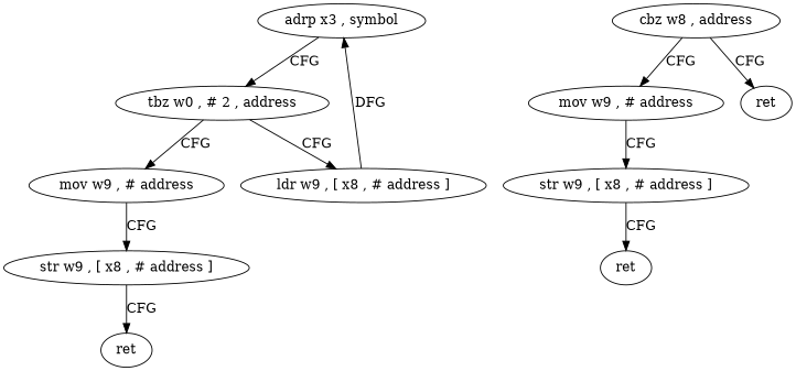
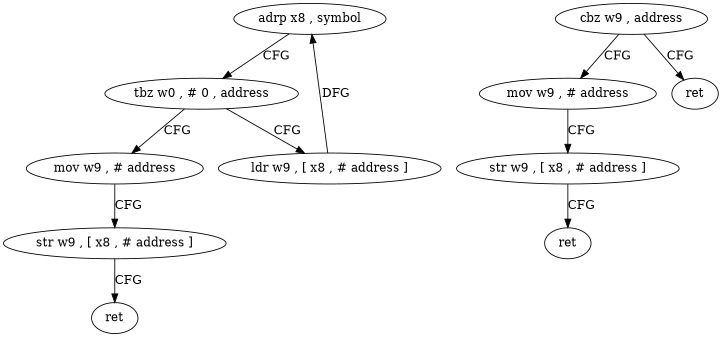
  digraph {
-   n1 [label="adrp x3 , symbol"]
-   n2 [label="tbz w0 , # 2 , address"]
+   n1 [label="adrp x8 , symbol"]
+   n2 [label="tbz w0 , # 0 , address"]
    n3 [label="ldr w9 , [ x8 , # address ]"]
    n4 [label="mov w9 , # address"]
    n5 [label="str w9 , [ x8 , # address ]"]
-   n6 [label="cbz w8 , address"]
+   n6 [label="cbz w9 , address"]
    n7 [label="mov w9 , # address"]
    n8 [label=ret]
    n9 [label=ret]
    n10 [label="str w9 , [ x8 , # address ]"]
    n11 [label=ret]
    n1 -> n2 [label=CFG]
    n2 -> n3 [label=CFG]
    n2 -> n4 [label=CFG]
    n3 -> n1 [label=DFG]
    n4 -> n5 [label=CFG]
    n5 -> n9 [label=CFG]
    n6 -> n7 [label=CFG]
    n6 -> n8 [label=CFG]
    n7 -> n10 [label=CFG]
    n10 -> n11 [label=CFG]
  }
